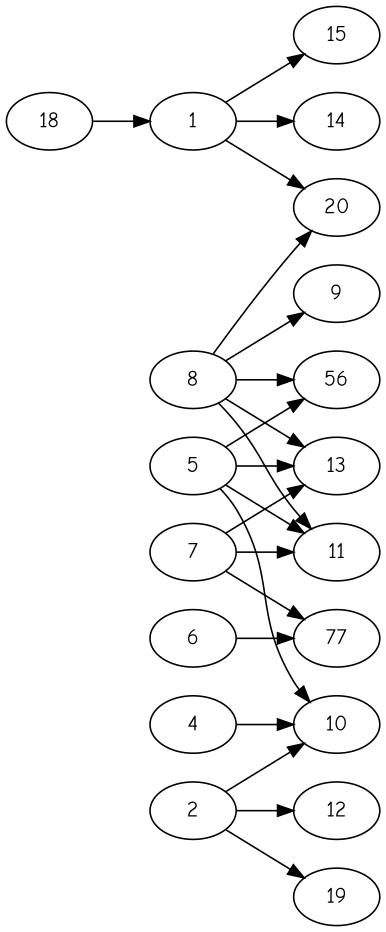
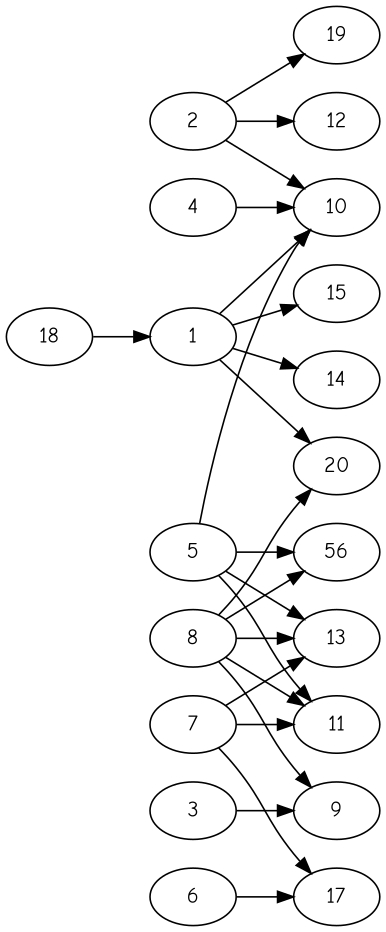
  digraph {
    fontname="Comic Neue"
    rankdir=LR
    node [alpha=0.02 fontname="Comic Neue"]
    edge [fontname="Comic Neue"]
    1 [alpha=0.19 expect_size=31483904]
    10 [alpha=0.12 expect_size=19680256]
    14 [alpha=0.05 expect_size=24339456]
    15 [alpha=0.09 expect_size=34795520]
    20 [alpha=0.08 expect_size=49419264]
    18 [alpha=0.11 expect_size=32592896]
    2 [expect_size=37189632]
    12 [alpha=0.14 expect_size=16818176]
    19 [alpha=0.20 expect_size=40520704]
+   3 [expect_size=40685568]
    9 [alpha=0.04 expect_size=16444416]
    4 [alpha=0.04 expect_size=42829824]
    5 [alpha=0.14 expect_size=19404800]
    11 [alpha=0.17 expect_size=18449408]
    13 [alpha=0.08 expect_size=20480000]
    n16 [alpha=0.11 expect_size=20402176 label=56]
    6 [alpha=0.03 expect_size=17071104]
-   17 [alpha=0.18 expect_size=28026880 label=77]
+   17 [alpha=0.18 expect_size=28026880]
    7 [expect_size=46444544]
    8 [alpha=0.03 expect_size=52218880]
+   1 -> 10
    1 -> 14
    1 -> 15
    1 -> 20
    18 -> 1
    2 -> 10
    2 -> 12
    2 -> 19
+   3 -> 9
    4 -> 10
    5 -> 10
    5 -> 11
    5 -> 13
    5 -> n16
    6 -> 17
    7 -> 11
    7 -> 13
    7 -> 17
    8 -> 20
    8 -> 9
    8 -> 11
    8 -> 13
    8 -> n16
  }
